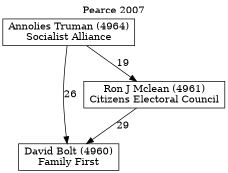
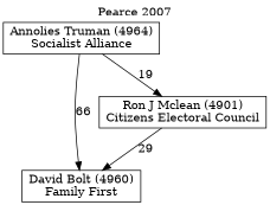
  digraph {
    label="Pearce 2007"
    labelloc=t
    mclimit=10
    node [shape=box]
    n1 [label="David Bolt (4960)\nFamily First"]
    n2 [label="Annolies Truman (4964)\nSocialist Alliance"]
-   n3 [label="Ron J Mclean (4961)\nCitizens Electoral Council"]
-   n2 -> n1 [label=26]
+   n3 [label="Ron J Mclean (4901)\nCitizens Electoral Council"]
+   n2 -> n1 [label=66]
    n2 -> n3 [label=19]
    n3 -> n1 [label=29]
  }
